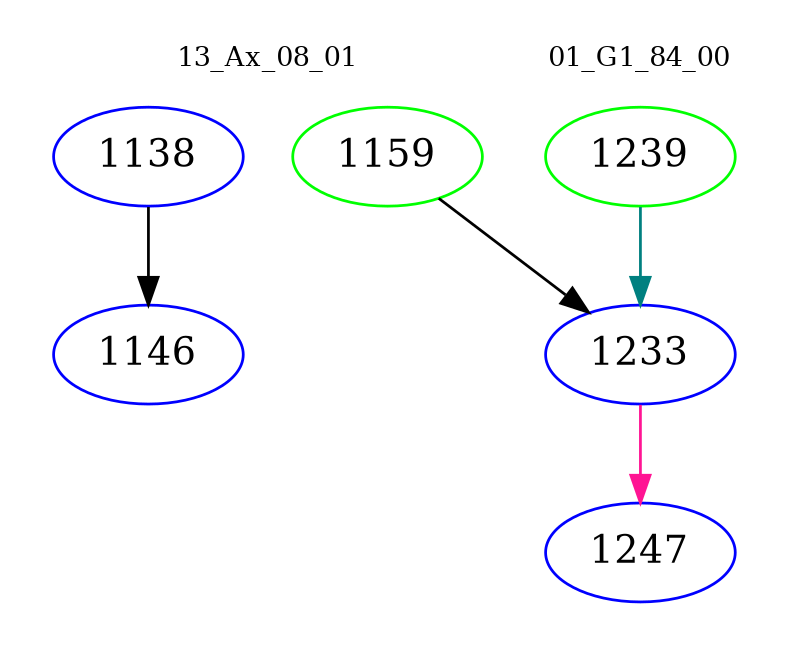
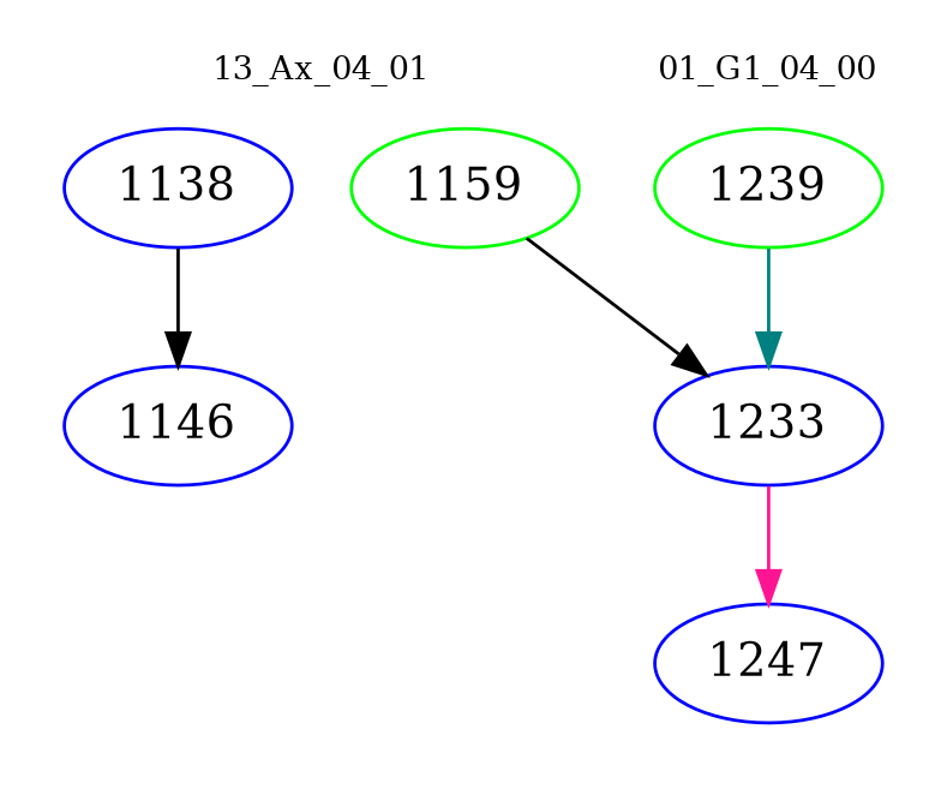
  digraph {
    node [color=blue]
    edge [color=black]
    n1 [color=green label=1159]
    n2 [label=1138]
    n3 [label=1146]
    n4 [color=green label=1239]
    n5 [label=1233]
    n6 [label=1247]
    subgraph cluster_1 {
      color=white
      fontsize=10
-     label="13_Ax_08_01"
+     label="13_Ax_04_01"
      n1
      n2
      n3
    }
    subgraph cluster_2 {
      color=white
      fontsize=10
-     label="01_G1_84_00"
+     label="01_G1_04_00"
      n4
      n5
      n6
    }
    n1 -> n5
    n2 -> n3
    n4 -> n5 [color=teal]
    n5 -> n6 [color=deeppink]
  }
